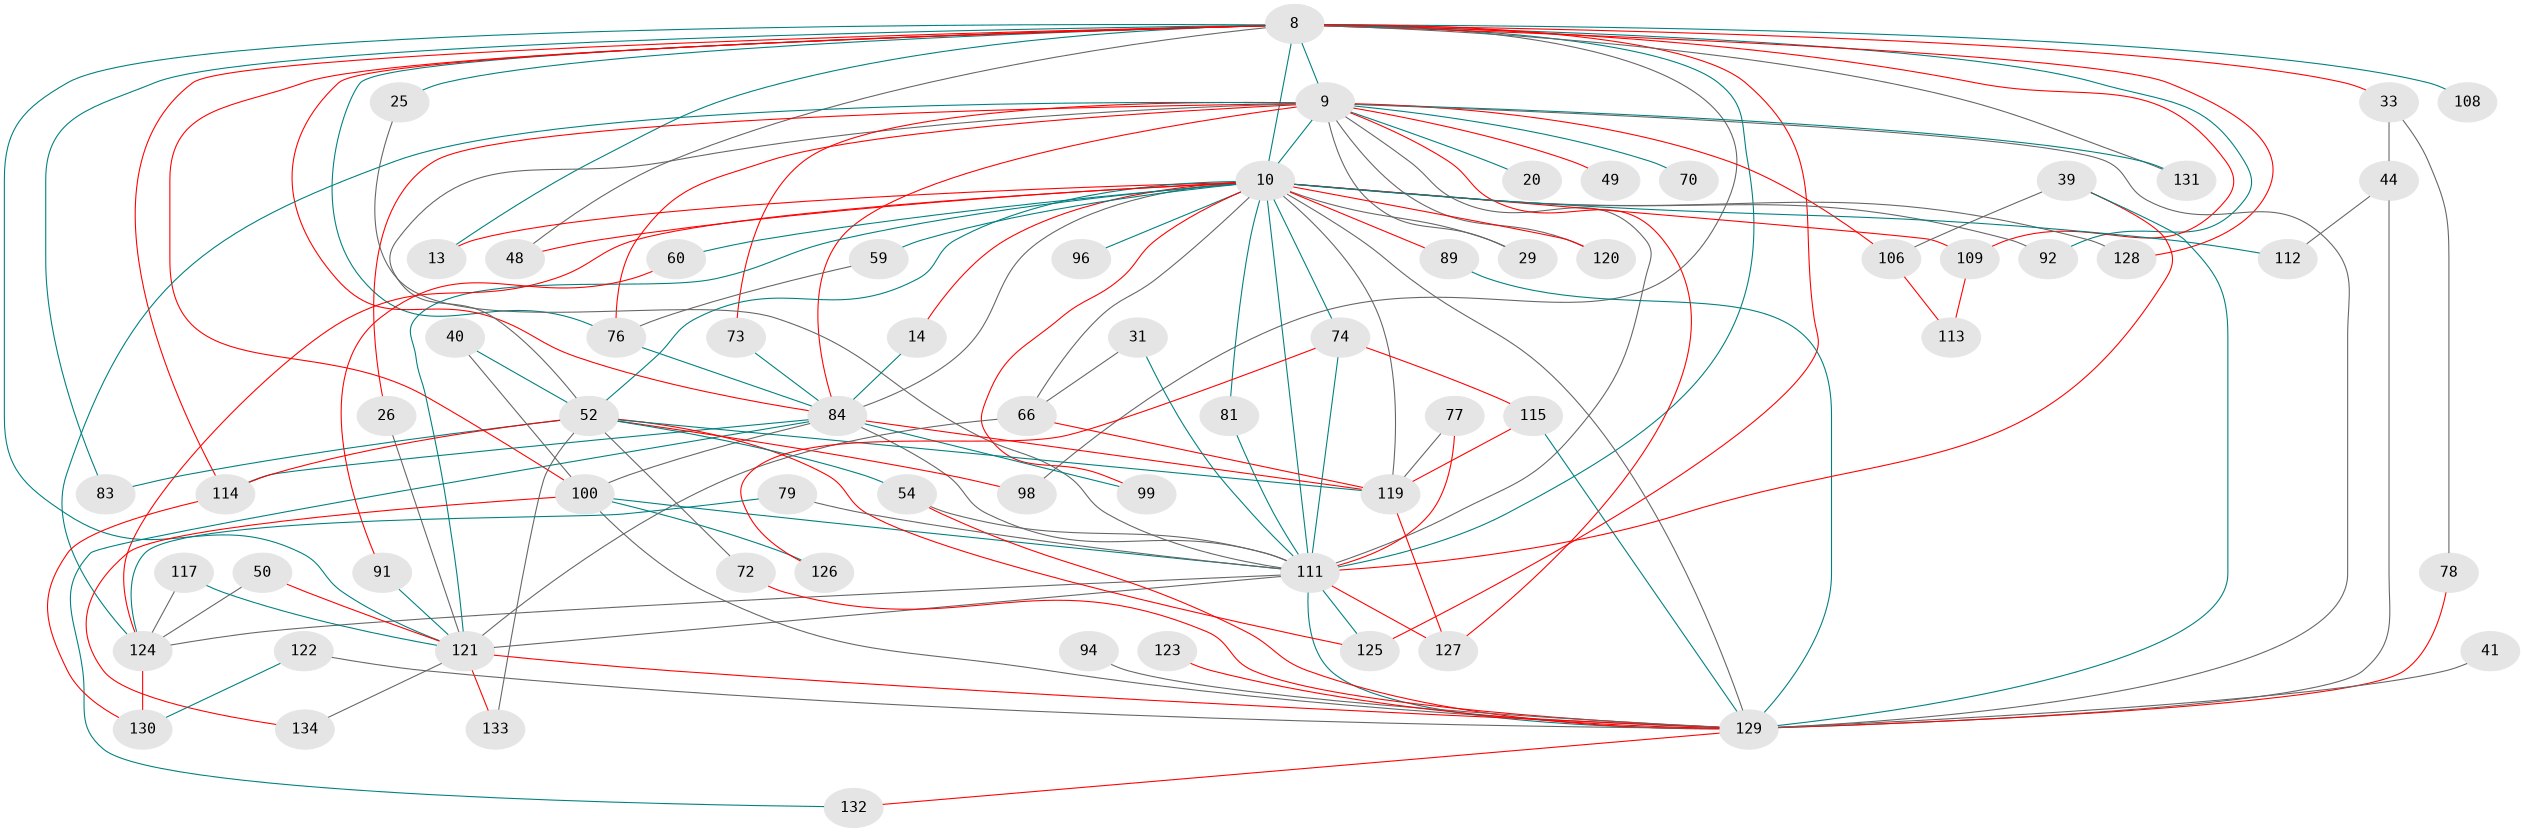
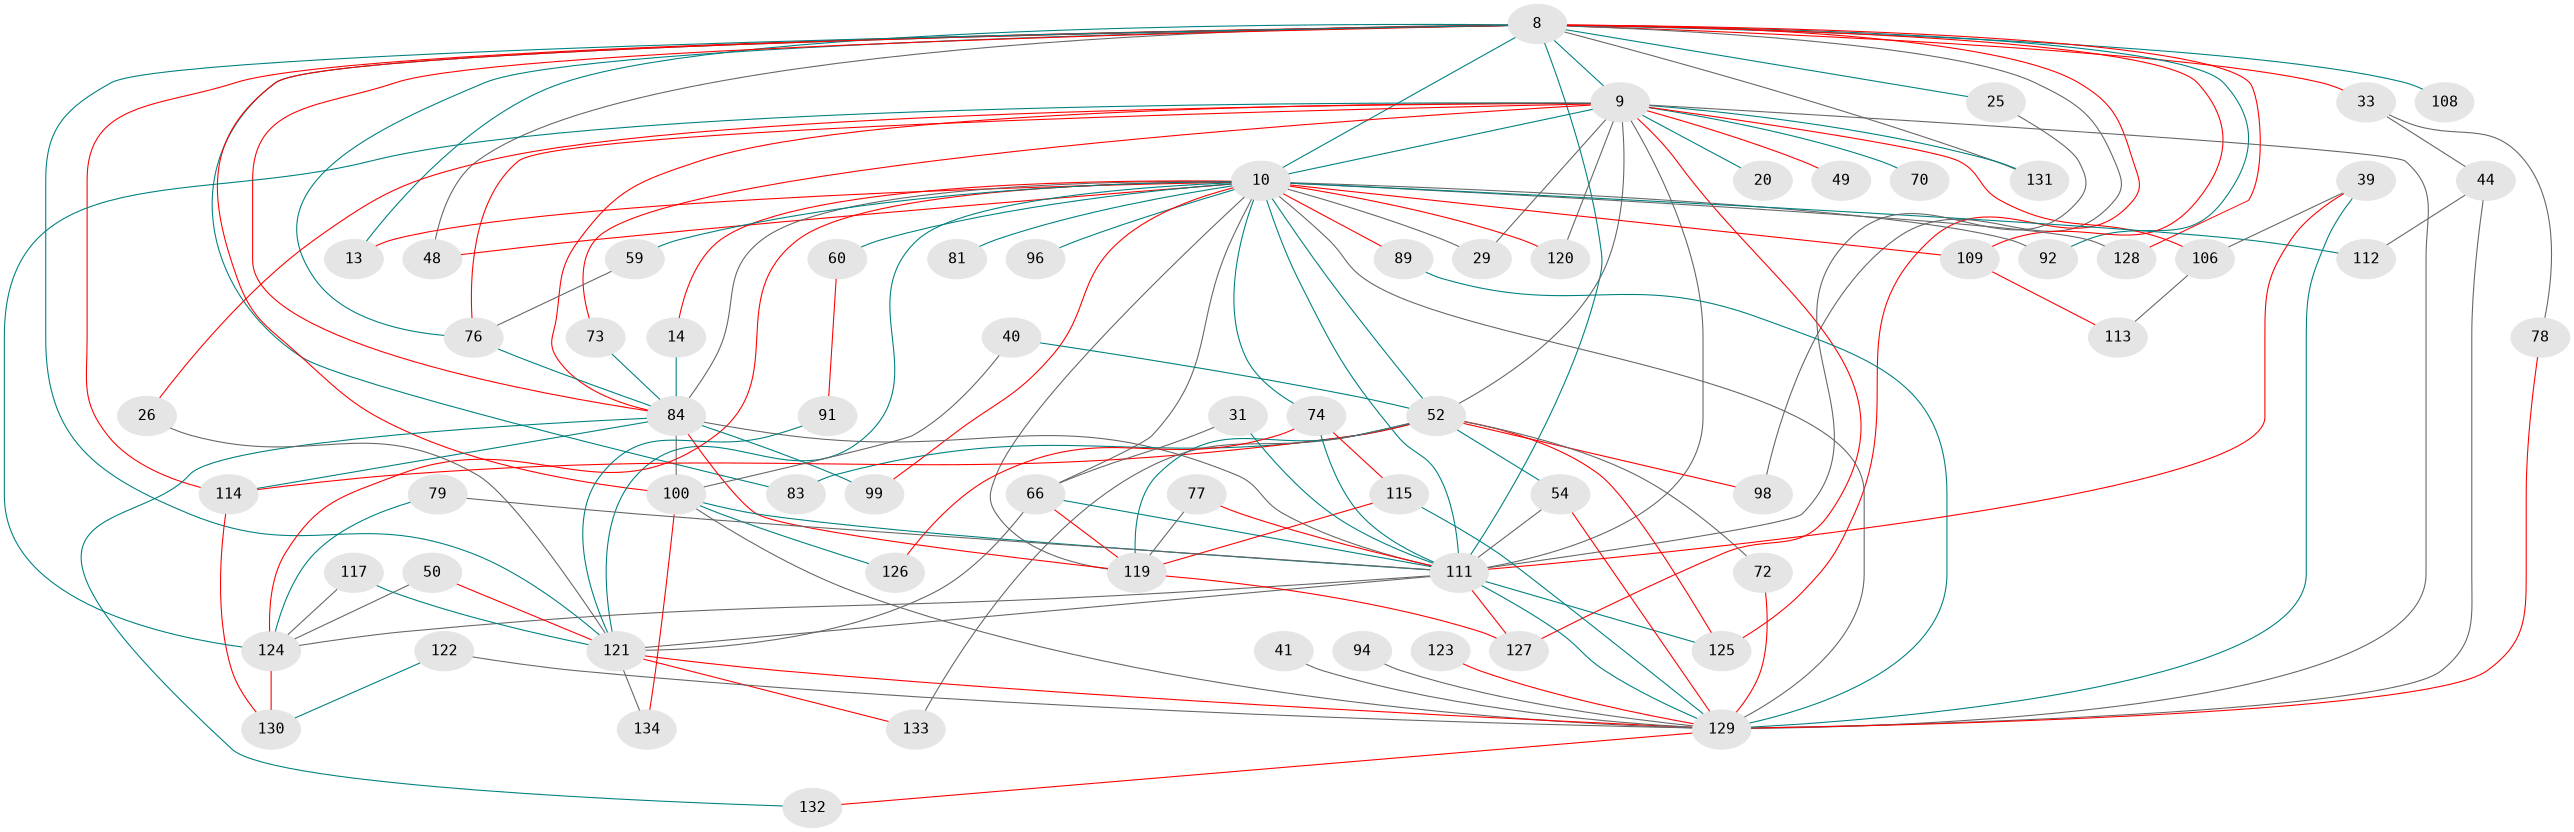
  graph {
    fontname="DejaVu Sans Mono"
    node [color=gray90 fontname="DejaVu Sans Mono" style=filled]
    edge [color=teal fontname="DejaVu Sans Mono"]
    8 [super="+6"]
    9 [super="+5"]
    10 [super="+3"]
    13
    25
    33
    48
    76 [super="+47+51"]
    83 [super="+69"]
    84 [super="+34+7"]
    92
    98
    100 [super="+22+46+82"]
    108
    109 [super="+71"]
    111 [super="+105+110"]
    114 [super="+107"]
    121 [super="+15+28+55+101+88"]
    125 [super="+103"]
    128 [super="+58"]
    131
    20
    26
    29
    49
    52 [super="+36+37"]
    70
    73
    106 [super="+42"]
    120
    124 [super="+102+75"]
    127 [super="+24"]
    129 [super="+21+35+118+85"]
    14
    59
    60
    66 [super="+19+64"]
    74 [super="+11"]
    81
    89 [super="+62"]
    96
    99
    112 [super="+104"]
    119 [super="+95+16+93"]
    44 [super="+43"]
    78
    132
    126
    134
    113
    130 [super="+116"]
    133
    54 [super="+27"]
    72
    91
    115
    31
    39
    40
    41
    50
    77
    79
    94 [super="+63"]
    117
    122
    123
    8 -- 9 [weight=4]
    8 -- 10 [weight=4]
    8 -- 13
    8 -- 25
    8 -- 33 [color=red weight=2]
    8 -- 48 [color=gray40]
    8 -- 76 [weight=2]
    8 -- 83 [weight=2]
    8 -- 84 [color=red weight=4]
    8 -- 92
    8 -- 98 [color=gray40]
    8 -- 100 [color=red]
    8 -- 108 [weight=2]
    8 -- 109 [color=red weight=2]
    8 -- 111 [weight=6]
    8 -- 114 [color=red]
    8 -- 121 [weight=4]
    8 -- 125 [color=red]
    8 -- 128 [color=red]
    8 -- 131 [color=gray40]
    9 -- 10 [weight=4]
    9 -- 76 [color=red]
    9 -- 84 [color=red weight=5]
    9 -- 111 [color=gray40 weight=5]
    9 -- 131
    9 -- 20 [weight=2]
    9 -- 26 [color=red]
    9 -- 29 [color=gray40]
    9 -- 49 [color=red weight=2]
    9 -- 52 [color=gray40 weight=3]
    9 -- 70
    9 -- 73 [color=red]
    9 -- 106 [color=red weight=2]
    9 -- 120 [color=gray40]
    9 -- 124 [weight=2]
    9 -- 127 [color=red]
    9 -- 129 [color=gray40 weight=4]
    10 -- 13 [color=red]
    10 -- 48 [color=red]
    10 -- 84 [color=gray40 weight=5]
    10 -- 92 [color=gray40]
    10 -- 109 [color=red]
    10 -- 111 [weight=5]
    10 -- 121 [weight=4]
    10 -- 128 [color=gray40 weight=2]
    10 -- 29 [color=gray40]
    10 -- 52
    10 -- 120 [color=red]
    10 -- 124 [color=red weight=3]
    10 -- 129 [color=gray40 weight=6]
    10 -- 14 [color=red]
    10 -- 59
    10 -- 60 [weight=2]
    10 -- 66 [color=gray40]
    10 -- 74 [weight=2]
    10 -- 81
    10 -- 89 [color=red weight=2]
    10 -- 96
    10 -- 99 [color=red]
    10 -- 112 [weight=2]
    10 -- 119 [color=gray40]
    25 -- 111 [color=gray40]
    33 -- 44 [color=gray40]
    33 -- 78 [color=gray40]
    76 -- 84
    84 -- 100 [color=gray40]
    84 -- 111 [color=gray40 weight=4]
    84 -- 114
    84 -- 99
    84 -- 119 [color=red weight=2]
    84 -- 132
    100 -- 111 [weight=2]
    100 -- 129 [color=gray40 weight=2]
    100 -- 126
    100 -- 134 [color=red]
    109 -- 113 [color=red]
    111 -- 121 [color=gray40 weight=3]
    111 -- 125
    111 -- 124 [color=gray40]
    111 -- 127 [color=red weight=2]
    111 -- 129
    114 -- 130 [color=red]
    121 -- 129 [color=red weight=2]
    121 -- 134 [color=gray40]
    121 -- 133 [color=red]
    26 -- 121 [color=gray40]
    52 -- 83 [weight=2]
    52 -- 98 [color=red]
    52 -- 114 [color=red]
    52 -- 125 [color=red]
    52 -- 119 [weight=2]
    52 -- 133 [color=gray40]
    52 -- 54
    52 -- 72 [color=gray40]
    73 -- 84
-   106 -- 113 [color=red]
+   106 -- 113 [color=gray40]
    124 -- 130 [color=red weight=2]
    129 -- 132 [color=red]
    14 -- 84
    59 -- 76 [color=gray40]
    60 -- 91 [color=red]
    66 -- 121 [color=gray40 weight=2]
    66 -- 119 [color=red weight=2]
    74 -- 111
    74 -- 126 [color=red]
    74 -- 115 [color=red]
-   81 -- 111
+   66 -- 111
    89 -- 129
    119 -- 127 [color=red]
    44 -- 129 [color=gray40 weight=2]
    44 -- 112 [color=gray40]
    78 -- 129 [color=red]
    54 -- 111 [color=gray40]
    54 -- 129 [color=red]
    72 -- 129 [color=red]
    91 -- 121
    115 -- 129
    115 -- 119 [color=red]
    31 -- 111
    31 -- 66 [color=gray40]
    39 -- 111 [color=red]
    39 -- 106 [color=gray40]
    39 -- 129
    40 -- 100 [color=gray40]
    40 -- 52
    41 -- 129 [color=gray40 weight=2]
    50 -- 121 [color=red]
    50 -- 124 [color=gray40]
    77 -- 111 [color=red]
    77 -- 119 [color=gray40]
    79 -- 111 [color=gray40]
    79 -- 124
    94 -- 129 [color=gray40 weight=3]
    117 -- 121
    117 -- 124 [color=gray40]
    122 -- 129 [color=gray40]
    122 -- 130
    123 -- 129 [color=red weight=2]
  }
